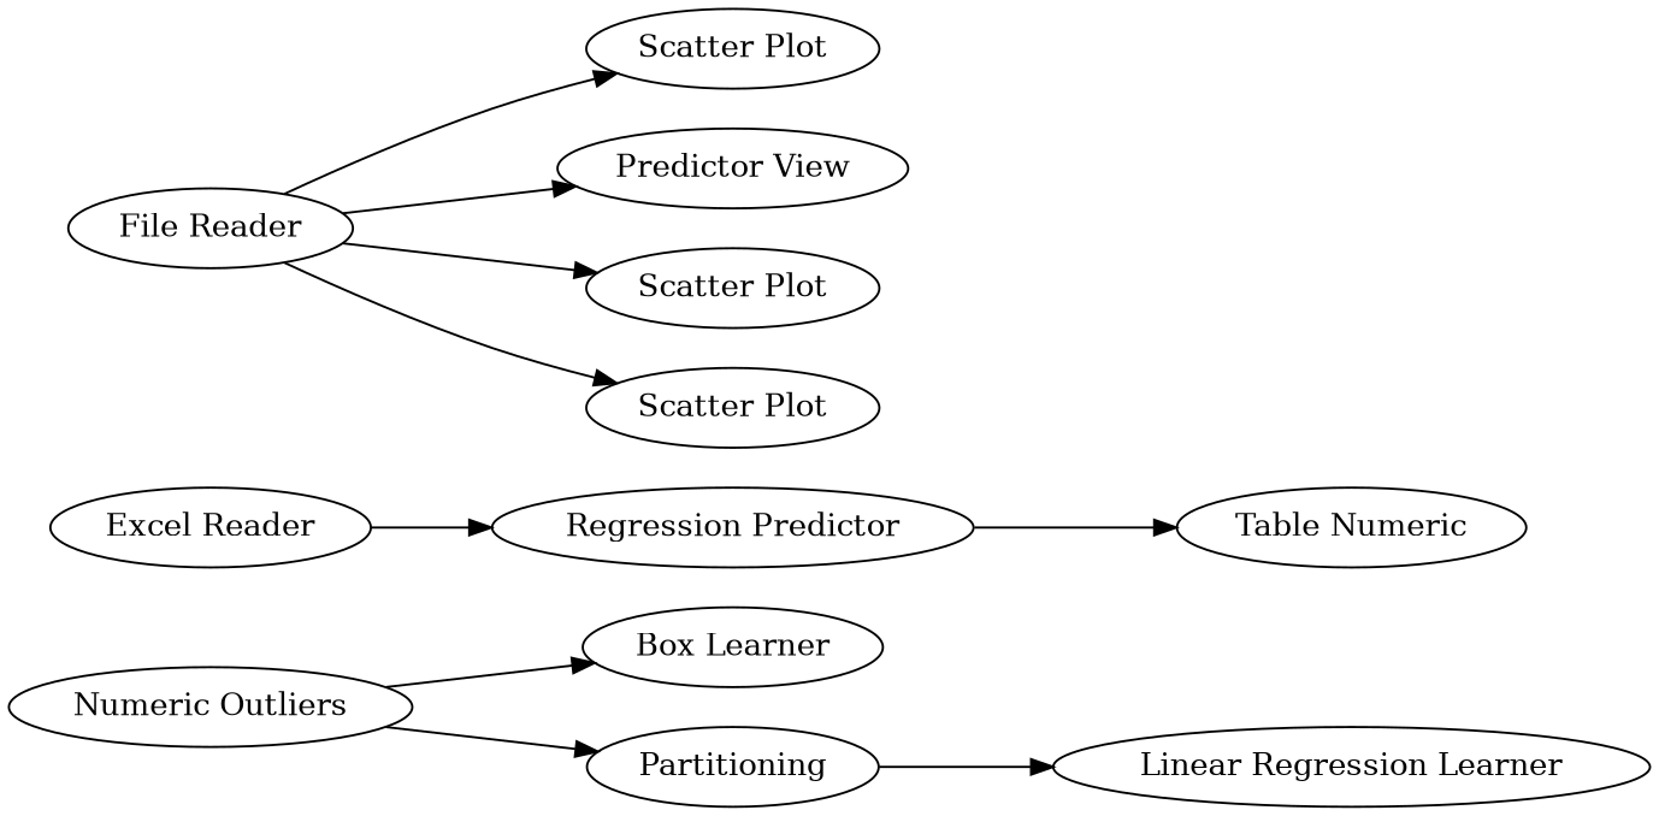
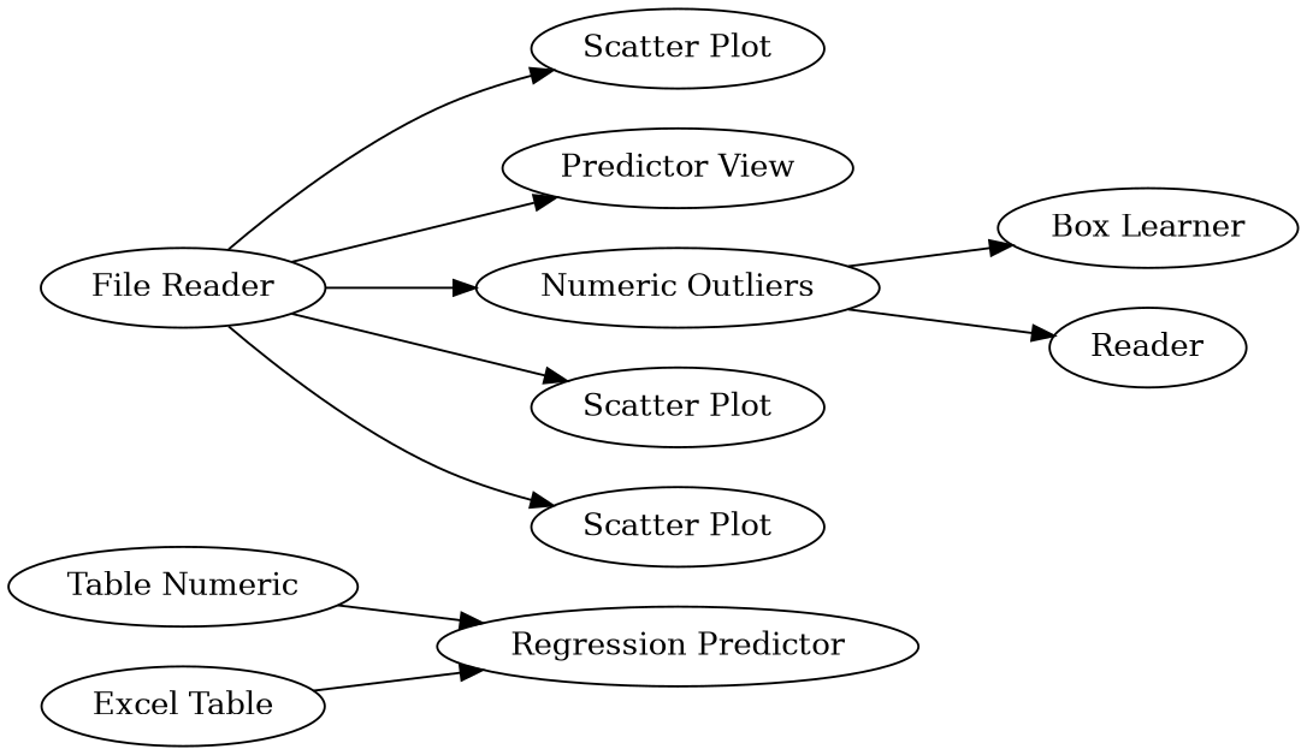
  digraph {
    rankdir=LR
-   n1 [label="Linear Regression Learner"]
    n2 [label="Regression Predictor"]
    n3 [label="Table Numeric"]
    n4 [label="Scatter Plot"]
    n5 [label="Predictor View"]
    n6 [label="File Reader"]
    n7 [label="Numeric Outliers"]
    n8 [label="Scatter Plot"]
    n9 [label="Scatter Plot"]
    n10 [label="Box Learner"]
-   n11 [label=Partitioning]
-   n12 [label="Excel Reader"]
-   n2 -> n3
+   n11 [label=Reader]
+   n12 [label="Excel Table"]
+   n3 -> n2
    n6 -> n4
    n6 -> n5
+   n6 -> n7
    n6 -> n8
    n6 -> n9
    n7 -> n10
    n7 -> n11
-   n11 -> n1
    n12 -> n2
  }
